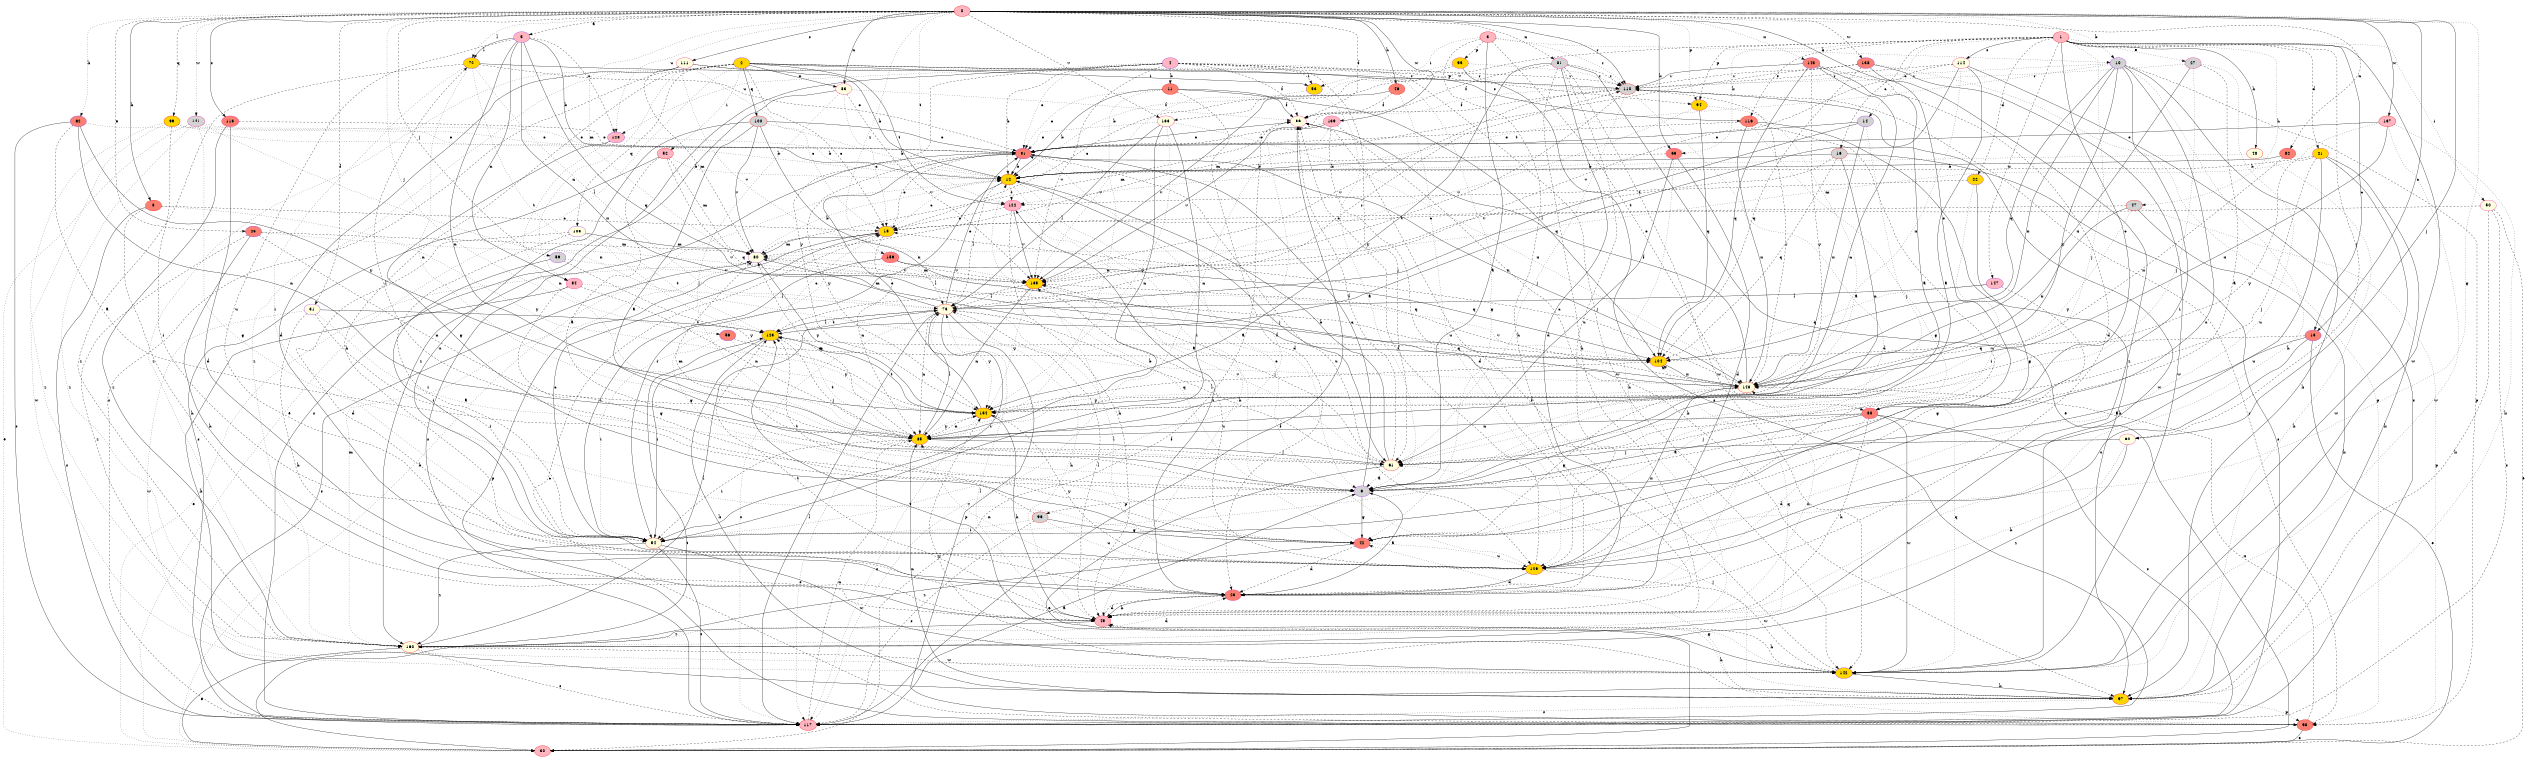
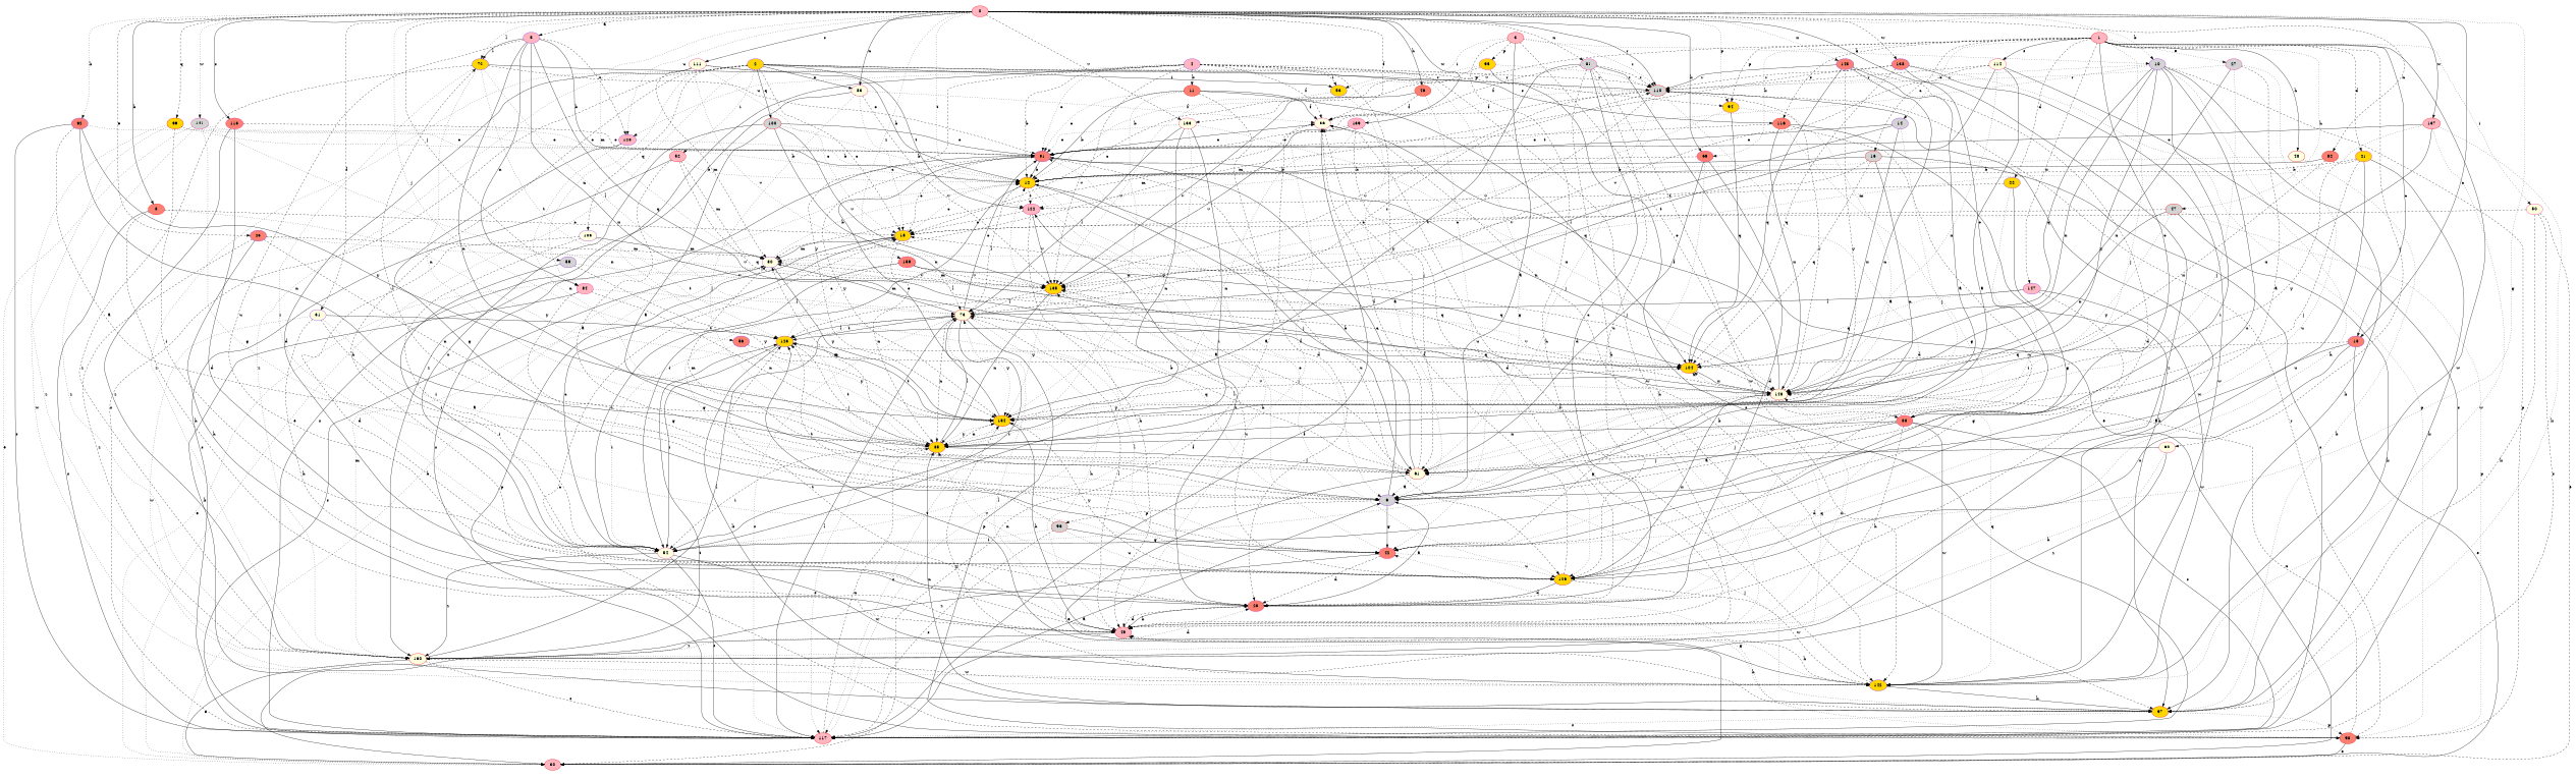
  strict digraph {
    node [color=red fillcolor=salmon style=filled]
    edge [style=solid]
    0 [fillcolor=lightpink]
    5 [color=purple fillcolor=lightpink]
    8
    10 [color=purple fillcolor=lightgrey]
    13 [color=purple]
    25 [color=purple]
    31 [color=purple fillcolor=lightyellow]
    36 [color=deeppink fillcolor=lightyellow]
    42 [color=deeppink]
    46
    56 [color=purple]
    59 [color=purple fillcolor=lightgrey]
    60 [color=deeppink fillcolor=lightyellow]
    62 [color=purple]
    66 [color=deeppink]
    72 [color=purple fillcolor=gold]
    80 [color=purple fillcolor=lightyellow]
    81 [color=deeppink fillcolor=lightgrey]
    82
    83 [color=deeppink fillcolor=lightyellow]
    88 [color=deeppink]
    94 [color=deeppink fillcolor=gold]
    99 [fillcolor=gold]
    110 [fillcolor=lightgrey]
    111 [color=deeppink fillcolor=lightyellow]
    113 [color=deeppink]
    122 [color=deeppink fillcolor=lightpink]
    128 [color=purple fillcolor=lightpink]
    133 [color=deeppink fillcolor=lightyellow]
    137 [fillcolor=lightpink]
    138 [color=purple]
    139 [color=deeppink fillcolor=lightpink]
    141 [color=deeppink fillcolor=lightgrey]
    143 [color=purple]
    159 [color=deeppink]
    84 [color=deeppink fillcolor=lightpink]
    12 [fillcolor=gold]
    85 [color=deeppink fillcolor=gold]
    104 [color=deeppink fillcolor=gold]
    129 [fillcolor=gold]
    148 [fillcolor=lightyellow]
    18 [color=purple fillcolor=gold]
    49 [fillcolor=lightpink]
    117 [fillcolor=lightpink]
    154 [fillcolor=gold]
-   54 [fillcolor=lightyellow]
+   54 [color=deeppink fillcolor=lightyellow]
    n47 [fillcolor=gold label=97]
    98
    30 [fillcolor=lightpink]
    6 [color=purple fillcolor=lightgrey]
    160 [fillcolor=lightyellow]
    135 [fillcolor=gold]
    142 [color=purple fillcolor=gold]
    123 [color=purple fillcolor=gold]
    91 [color=purple]
    23 [color=deeppink]
    61 [fillcolor=lightyellow]
    73 [fillcolor=lightyellow]
    1 [fillcolor=lightpink]
    14 [color=purple fillcolor=lightgrey]
    16 [fillcolor=lightgrey]
    21 [color=deeppink fillcolor=gold]
    22 [color=purple fillcolor=gold]
    27 [color=deeppink fillcolor=lightgrey]
    47 [fillcolor=lightgrey]
    48 [fillcolor=lightyellow]
    50 [color=deeppink fillcolor=lightyellow]
    114 [color=deeppink fillcolor=lightyellow]
    116
    147 [color=purple fillcolor=lightpink]
    2 [color=purple fillcolor=gold]
    52 [fillcolor=lightpink]
    53 [color=purple fillcolor=gold]
    100 [fillcolor=lightgrey]
    103 [color=purple fillcolor=lightyellow]
    3 [fillcolor=lightpink]
    95 [color=deeppink fillcolor=gold]
    96 [fillcolor=lightgrey]
    4 [color=purple fillcolor=lightpink]
    11
    0 -> 5 [label=a style=dashed]
    0 -> 8 [label=b]
    0 -> 10 [label=b style=dotted]
    0 -> 13 [label=c]
    0 -> 25 [label=e style=dashed]
    0 -> 31 [label=f style=dashed]
    0 -> 36 [label=f style=dashed]
    0 -> 42 [label=g style=dotted]
    0 -> 46 [label=h]
    0 -> 56 [label=j style=dotted]
    0 -> 59 [label=j style=dashed]
-   0 -> 60 [label=j]
    0 -> 62 [label=k style=dotted]
    0 -> 66 [label=k]
    0 -> 72 [label=l style=dotted]
    0 -> 80 [label=m style=dotted]
    0 -> 81 [label=n style=dashed]
    0 -> 82 [label=n style=dashed]
    0 -> 83 [label=n]
    0 -> 88 [label=o]
    0 -> 94 [label=p style=dotted]
    0 -> 99 [label=q style=dashed]
    0 -> 110 [label=r]
    0 -> 111 [label=s]
    0 -> 113 [label=s]
    0 -> 122 [label=t style=dotted]
    0 -> 128 [label=u style=dotted]
    0 -> 133 [label=v style=dashed]
    0 -> 137 [label=w]
    0 -> 138 [label=w style=dashed]
    0 -> 139 [label=w]
    0 -> 141 [label=w style=dotted]
    0 -> 143 [label=x style=dotted]
    0 -> 159 [label=z style=dotted]
    5 -> 72 [label=l]
    5 -> 128 [label=u style=dashed]
    5 -> 84 [label=n]
    5 -> 12 [label=b]
    5 -> 85 [label=n]
    5 -> 104 [label=q]
    5 -> 129 [label=u style=dashed]
    5 -> 148 [label=x]
    8 -> 18 [label=c style=dashed]
    8 -> 49 [label=h style=dashed]
    8 -> 117 [label=s]
    8 -> 154 [label=y style=dotted]
    10 -> 110 [label=r style=dotted]
    10 -> 122 [label=t style=dotted]
    10 -> 104 [label=q]
    10 -> 129 [label=u]
    10 -> 148 [label=x]
    10 -> 49 [label=h style=dotted]
    10 -> 154 [label=y]
    10 -> 54 [label=i]
    10 -> n47 [label=k]
    10 -> 98 [label=p style=dashed]
    13 -> 104 [label=q style=dashed]
    13 -> 129 [label=u]
    13 -> 30 [label=e]
    13 -> 6 [label=a]
    25 -> 80 [label=m style=dashed]
    25 -> 85 [label=n style=dashed]
    25 -> 49 [label=h]
    25 -> 160 [label=z style=dashed]
    25 -> 135 [label=v style=dotted]
    31 -> 49 [label=h style=dashed]
    31 -> 54 [label=i style=dashed]
    31 -> 6 [label=a style=dotted]
    31 -> 142 [label=w style=dotted]
    31 -> 123 [label=t]
    36 -> 91 [label=o]
    42 -> 12 [label=b style=dotted]
    42 -> 129 [label=u style=dotted]
    42 -> 160 [label=z]
    42 -> 23 [label=d style=dashed]
    46 -> 36 [label=f style=dashed]
    46 -> 129 [label=u style=dotted]
    46 -> 135 [label=v]
    56 -> 104 [label=q style=dashed]
    56 -> 154 [label=y style=dotted]
    56 -> 54 [label=i style=dotted]
    59 -> 154 [label=y style=dashed]
    59 -> 54 [label=i]
    59 -> 135 [label=v style=dotted]
    60 -> 49 [label=h style=dotted]
    60 -> 160 [label=z]
    60 -> 61 [label=j]
    62 -> 85 [label=n]
    62 -> 117 [label=s]
    62 -> 154 [label=y]
    62 -> 6 [label=a style=dashed]
    62 -> 91 [label=o style=dotted]
    66 -> 12 [label=b style=dashed]
    66 -> 49 [label=h style=dotted]
    66 -> 23 [label=d]
    66 -> 61 [label=j]
    72 -> 110 [label=r]
    72 -> 85 [label=n style=dotted]
    72 -> 54 [label=i style=dotted]
    72 -> 160 [label=z style=dashed]
    72 -> 123 [label=t style=dotted]
    72 -> 91 [label=o style=dashed]
    72 -> 73 [label=l style=dotted]
    80 -> 12 [label=b style=dotted]
    80 -> 104 [label=q style=dotted]
    80 -> 117 [label=s]
    80 -> 154 [label=y]
    80 -> 30 [label=e style=dotted]
    80 -> 135 [label=v style=dashed]
    81 -> 36 [label=f style=dashed]
    81 -> 110 [label=r style=dashed]
    81 -> 129 [label=u style=dashed]
    81 -> 49 [label=h style=dashed]
    81 -> 154 [label=y]
    81 -> 30 [label=e]
    81 -> 142 [label=w style=dashed]
    81 -> 23 [label=d]
    82 -> 12 [label=b]
    82 -> 148 [label=x style=dashed]
    83 -> 36 [label=f style=dotted]
    83 -> 18 [label=c style=dotted]
    83 -> 117 [label=s]
    83 -> 135 [label=v style=dashed]
    83 -> 61 [label=j style=dotted]
    88 -> 85 [label=n]
    88 -> 49 [label=h style=dashed]
    88 -> 117 [label=s]
    88 -> 6 [label=a]
    88 -> 142 [label=w]
    88 -> 23 [label=d style=dotted]
    88 -> 61 [label=j style=dashed]
    94 -> 104 [label=q]
    94 -> 6 [label=a style=dotted]
    94 -> 135 [label=v style=dotted]
    99 -> 12 [label=b style=dotted]
    99 -> 54 [label=i style=dashed]
    99 -> 160 [label=z style=dotted]
    99 -> 142 [label=w style=dotted]
    99 -> 91 [label=o style=dotted]
    110 -> 36 [label=f style=dotted]
    110 -> 80 [label=m style=dashed]
    110 -> 135 [label=v style=dashed]
    110 -> 142 [label=w]
    110 -> 123 [label=t style=dashed]
    110 -> 23 [label=d style=dotted]
    110 -> 61 [label=j style=dotted]
    111 -> 80 [label=m style=dashed]
    111 -> 110 [label=r style=dotted]
    111 -> 12 [label=b]
    111 -> 18 [label=c style=dotted]
    111 -> 160 [label=z style=dotted]
    111 -> 135 [label=v style=dotted]
    111 -> 23 [label=d]
    113 -> 160 [label=z]
    113 -> 91 [label=o style=dashed]
    113 -> 23 [label=d]
    122 -> 18 [label=c style=dashed]
    122 -> 49 [label=h style=dashed]
    122 -> 6 [label=a style=dotted]
    122 -> 135 [label=v]
    128 -> 42 [label=g]
    128 -> 12 [label=b style=dotted]
    128 -> 85 [label=n style=dotted]
    133 -> 85 [label=n]
    133 -> 148 [label=x style=dotted]
    133 -> 154 [label=y style=dotted]
    133 -> 54 [label=i]
    133 -> 91 [label=o style=dotted]
    133 -> 73 [label=l]
    137 -> 80 [label=m style=dotted]
    137 -> 148 [label=x]
    137 -> n47 [label=k style=dotted]
    137 -> 142 [label=w style=dotted]
    137 -> 91 [label=o]
    138 -> 80 [label=m style=dashed]
    138 -> 110 [label=r style=dashed]
    138 -> 104 [label=q style=dashed]
    138 -> 98 [label=p style=dotted]
    138 -> 160 [label=z]
    138 -> 142 [label=w]
    139 -> 85 [label=n style=dotted]
    139 -> n47 [label=k style=dashed]
    139 -> 135 [label=v]
    139 -> 91 [label=o style=dashed]
    139 -> 23 [label=d style=dashed]
    141 -> 42 [label=g style=dotted]
    141 -> 148 [label=x style=dotted]
    141 -> 30 [label=e style=dotted]
    141 -> 160 [label=z style=dotted]
    141 -> 91 [label=o style=dotted]
    143 -> 110 [label=r]
    143 -> 85 [label=n]
    143 -> 104 [label=q]
    143 -> 154 [label=y style=dashed]
    143 -> 6 [label=a]
    143 -> 23 [label=d style=dashed]
    159 -> 42 [label=g style=dotted]
    159 -> 104 [label=q]
    159 -> 54 [label=i]
    159 -> 135 [label=v style=dashed]
    159 -> 73 [label=l style=dotted]
    84 -> 42 [label=g style=dashed]
    84 -> 85 [label=n style=dashed]
    84 -> n47 [label=k]
    84 -> 73 [label=l style=dotted]
    12 -> 122 [label=t style=dotted]
    12 -> 18 [label=c style=dotted]
    12 -> 49 [label=h style=dotted]
    12 -> 54 [label=i]
    12 -> 6 [label=a style=dotted]
    12 -> 61 [label=j]
    12 -> 73 [label=l style=dashed]
    85 -> 80 [label=m style=dashed]
    85 -> 117 [label=s style=dotted]
    85 -> 154 [label=y style=dotted]
    85 -> 54 [label=i style=dashed]
    85 -> 123 [label=t style=dotted]
    85 -> 61 [label=j]
    85 -> 73 [label=l]
    104 -> 148 [label=x]
    129 -> 36 [label=f style=dashed]
    129 -> 148 [label=x]
    129 -> 154 [label=y style=dashed]
    129 -> 142 [label=w style=dashed]
    129 -> 91 [label=o style=dotted]
    129 -> 23 [label=d]
    129 -> 73 [label=l style=dotted]
    148 -> 36 [label=f]
    148 -> 42 [label=g style=dashed]
    148 -> 110 [label=r style=dashed]
    148 -> 18 [label=c style=dashed]
    148 -> 154 [label=y style=dotted]
    148 -> 135 [label=v style=dashed]
    18 -> 80 [label=m]
    18 -> 85 [label=n style=dashed]
    18 -> 98 [label=p]
    18 -> 91 [label=o style=dashed]
    49 -> 148 [label=x style=dotted]
    49 -> 160 [label=z]
    49 -> 123 [label=t style=dashed]
    49 -> 23 [label=d style=dashed]
    49 -> 73 [label=l style=dashed]
    117 -> 36 [label=f]
    117 -> 85 [label=n style=dashed]
    117 -> 6 [label=a]
    117 -> 135 [label=v style=dotted]
    117 -> 73 [label=l]
    154 -> 85 [label=n style=dashed]
    154 -> 104 [label=q style=dashed]
    154 -> 49 [label=h]
    154 -> 117 [label=s style=dotted]
    154 -> 123 [label=t]
    154 -> 91 [label=o]
    54 -> 36 [label=f style=dotted]
    54 -> 18 [label=c]
    54 -> 117 [label=s]
    54 -> 160 [label=z]
    54 -> 142 [label=w]
    n47 -> 85 [label=n]
    n47 -> 49 [label=h style=dotted]
    n47 -> 117 [label=s style=dotted]
    n47 -> 154 [label=y style=dashed]
    n47 -> 98 [label=p style=dotted]
    n47 -> 61 [label=j style=dotted]
    98 -> 42 [label=g style=dotted]
    98 -> 110 [label=r style=dashed]
    98 -> 148 [label=x style=dashed]
    98 -> 18 [label=c style=dashed]
    98 -> 30 [label=e]
    30 -> 36 [label=f style=dashed]
    30 -> 12 [label=b style=dotted]
    30 -> 123 [label=t]
    6 -> 42 [label=g]
    6 -> 72 [label=l style=dashed]
    6 -> 91 [label=o]
    6 -> 96 [label=p style=dashed]
    160 -> 80 [label=m style=dotted]
    160 -> 104 [label=q style=dotted]
    160 -> 117 [label=s style=dashed]
    160 -> 30 [label=e]
    160 -> 142 [label=w style=dashed]
    160 -> 23 [label=d style=dotted]
    160 -> 73 [label=l]
    135 -> 80 [label=m style=dotted]
    135 -> 85 [label=n]
    135 -> 129 [label=u style=dashed]
    135 -> 154 [label=y style=dotted]
    135 -> 61 [label=j style=dashed]
    135 -> 73 [label=l style=dashed]
    142 -> 36 [label=f style=dashed]
    142 -> 104 [label=q style=dotted]
    142 -> 49 [label=h style=dashed]
    142 -> n47 [label=k]
    142 -> 123 [label=t]
    142 -> 73 [label=l style=dotted]
    123 -> 104 [label=q style=dashed]
    123 -> 18 [label=c style=dotted]
    123 -> 54 [label=i]
    123 -> n47 [label=k]
    123 -> 61 [label=j style=dashed]
    123 -> 73 [label=l]
    91 -> 12 [label=b]
    91 -> 129 [label=u style=dashed]
    91 -> 148 [label=x]
    91 -> 117 [label=s]
    91 -> 154 [label=y style=dashed]
    23 -> 122 [label=t]
    23 -> 85 [label=n style=dotted]
    23 -> 49 [label=h]
    23 -> 6 [label=a]
    61 -> 36 [label=f style=dashed]
    61 -> 80 [label=m style=dashed]
    61 -> 12 [label=b]
    61 -> 30 [label=e]
    61 -> 6 [label=a style=dotted]
    61 -> 135 [label=v style=dotted]
    61 -> 73 [label=l style=dashed]
    73 -> 80 [label=m]
    73 -> 110 [label=r style=dashed]
    73 -> 85 [label=n style=dashed]
    73 -> 49 [label=h style=dotted]
    73 -> 117 [label=s style=dotted]
    73 -> 154 [label=y style=dotted]
    73 -> 54 [label=i]
    73 -> 98 [label=p]
    73 -> 123 [label=t style=dotted]
    73 -> 91 [label=o]
    1 -> 13 [label=c]
    1 -> 60 [label=j style=dashed]
    1 -> 66 [label=k style=dotted]
    1 -> 88 [label=o]
    1 -> 94 [label=p style=dashed]
    1 -> 133 [label=v style=dashed]
    1 -> 142 [label=w]
    1 -> 61 [label=j style=dotted]
    1 -> 14 [label=c style=dotted]
    1 -> 16 [label=c style=dashed]
    1 -> 21 [label=d style=dashed]
    1 -> 22 [label=d style=dashed]
    1 -> 27 [label=e style=dotted]
    1 -> 47 [label=h style=dotted]
    1 -> 48 [label=h]
    1 -> 50 [label=i style=dotted]
    1 -> 114 [label=s]
    1 -> 116 [label=s style=dashed]
    1 -> 147 [label=x style=dashed]
    14 -> 148 [label=x]
    14 -> 91 [label=o]
    14 -> 61 [label=j style=dotted]
    14 -> 73 [label=l]
    16 -> 12 [label=b]
    16 -> 85 [label=n]
    16 -> 104 [label=q style=dashed]
    16 -> 117 [label=s]
    16 -> 135 [label=v style=dashed]
    21 -> 12 [label=b style=dashed]
    21 -> 129 [label=u]
    21 -> 154 [label=y style=dashed]
    21 -> n47 [label=k]
    21 -> 61 [label=j style=dashed]
    22 -> 42 [label=g]
    22 -> 122 [label=t style=dashed]
    22 -> 54 [label=i style=dotted]
    27 -> 110 [label=r style=dotted]
    27 -> 129 [label=u style=dotted]
    27 -> 148 [label=x]
    27 -> 6 [label=a style=dashed]
    27 -> 61 [label=j style=dotted]
    47 -> 148 [label=x]
    47 -> 18 [label=c style=dashed]
    47 -> 154 [label=y style=dotted]
    47 -> n47 [label=k]
    47 -> 98 [label=p style=dotted]
    48 -> 12 [label=b style=dotted]
    48 -> n47 [label=k style=dotted]
    50 -> 18 [label=c style=dashed]
    50 -> 117 [label=s style=dashed]
    50 -> n47 [label=k style=dashed]
    50 -> 30 [label=e style=dashed]
    114 -> 110 [label=r style=dashed]
    114 -> 148 [label=x style=dotted]
    114 -> 117 [label=s]
    114 -> 6 [label=a]
    114 -> 135 [label=v style=dashed]
    114 -> 123 [label=t]
    116 -> 42 [label=g style=dotted]
    116 -> 129 [label=u style=dashed]
    116 -> 148 [label=x]
    116 -> n47 [label=k]
    116 -> 91 [label=o style=dashed]
    147 -> 42 [label=g style=dashed]
    147 -> 104 [label=q style=dotted]
-   21 -> 142 [label=w]
+   147 -> 142 [label=w]
    147 -> 73 [label=l]
    2 -> 83 [label=n]
    2 -> 94 [label=p style=dashed]
    2 -> 122 [label=t]
    2 -> 84 [label=n style=dotted]
    2 -> 18 [label=c style=dashed]
    2 -> 49 [label=h style=dashed]
    2 -> 117 [label=s style=dashed]
    2 -> 30 [label=e style=dotted]
    2 -> 160 [label=z style=dotted]
    2 -> 116 [label=s]
    2 -> 52 [label=i style=dotted]
    2 -> 53 [label=i]
    2 -> 100 [label=q]
    2 -> 103 [label=q style=dashed]
    52 -> 80 [label=m style=dashed]
    52 -> 12 [label=b style=dotted]
    52 -> 104 [label=q style=dashed]
    52 -> 117 [label=s]
    52 -> 6 [label=a style=dashed]
    53 -> 6 [label=a style=dotted]
    53 -> 135 [label=v style=dotted]
    100 -> 12 [label=b style=dotted]
    100 -> 129 [label=u]
    100 -> 148 [label=x]
    100 -> 6 [label=a]
-   100 -> 80 [label=v]
+   100 -> 135 [label=v]
    100 -> 91 [label=o]
    103 -> 80 [label=m]
    103 -> 54 [label=i style=dashed]
    103 -> 123 [label=t style=dotted]
    103 -> 23 [label=d style=dashed]
    3 -> 10 [label=b style=dotted]
    3 -> 88 [label=o style=dashed]
    3 -> 110 [label=r style=dotted]
    3 -> 49 [label=h style=dashed]
    3 -> 6 [label=a]
    3 -> 53 [label=i style=dotted]
    3 -> 95 [label=p style=dashed]
    95 -> 110 [label=r style=dotted]
    95 -> 12 [label=b style=dotted]
    95 -> 18 [label=c style=dashed]
    95 -> 117 [label=s]
    96 -> 42 [label=g]
    96 -> 129 [label=u style=dotted]
    96 -> 117 [label=s style=dashed]
    96 -> 54 [label=i style=dotted]
    96 -> 123 [label=t style=dashed]
    4 -> 36 [label=f style=dashed]
    4 -> 42 [label=g style=dotted]
    4 -> 110 [label=r style=dashed]
    4 -> 128 [label=u style=dotted]
    4 -> 12 [label=b style=dashed]
    4 -> 154 [label=y style=dashed]
    4 -> 160 [label=z]
    4 -> 135 [label=v style=dashed]
    4 -> 142 [label=w style=dashed]
    4 -> 91 [label=o style=dotted]
    4 -> 61 [label=j style=dashed]
    4 -> 53 [label=i style=dashed]
    4 -> 11 [label=b style=dotted]
    11 -> 36 [label=f]
    11 -> 12 [label=b]
    11 -> 85 [label=n style=dotted]
    11 -> 104 [label=q]
    11 -> 91 [label=o style=dotted]
    11 -> 23 [label=d style=dashed]
  }
